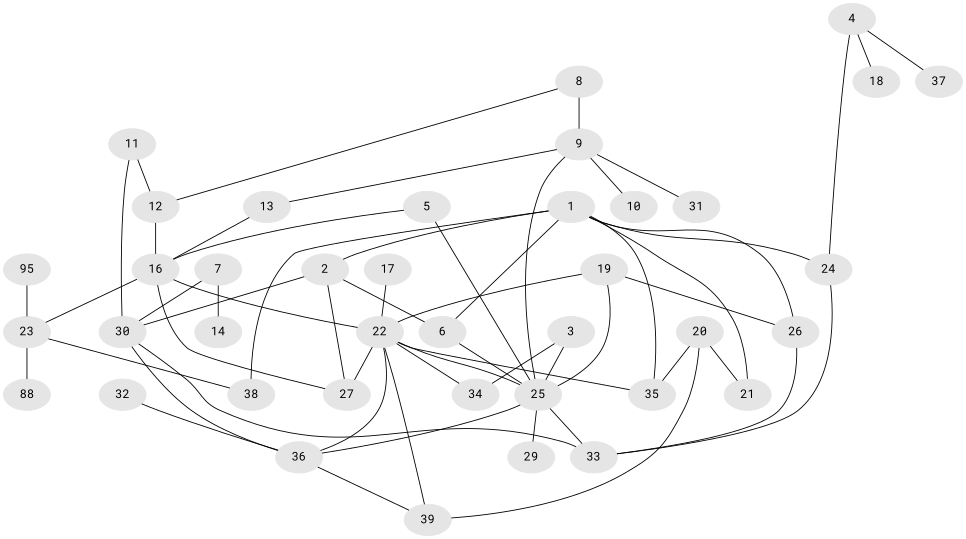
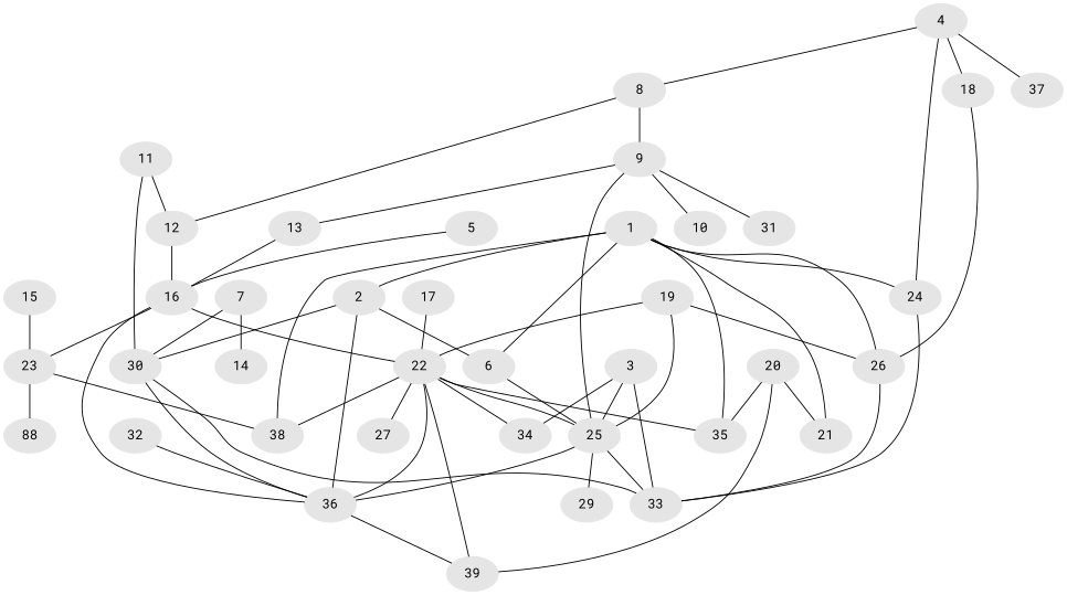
  graph {
    fontname="Roboto Mono"
    node [color=gray90 fontname="Roboto Mono" style=filled]
    edge [fontname="Roboto Mono" weight=1.0]
    1
    2
    6
    21
    24
    26
    35
    38
    30
    36
    25
    33
    39
    3
    34
    29
    4
    8
    18
    37
    9
    12
    5
    16
    23
    22
    7
    14
    10
    13
    31
    11
-   15 [label=95]
+   15
    n34 [label=88]
    27
    17
    19
    20
    32
    1 -- 2
    1 -- 6
    1 -- 21
    1 -- 24
    1 -- 26
    1 -- 35
    1 -- 38
    2 -- 6
    2 -- 30
-   2 -- 27
+   2 -- 36
    6 -- 25
    24 -- 33
    26 -- 33
    30 -- 36
    30 -- 33
    36 -- 39
    25 -- 36
    25 -- 33
    25 -- 29
    3 -- 25
+   3 -- 33
    3 -- 34
    4 -- 24
+   4 -- 8
    4 -- 18
    4 -- 37
    8 -- 9
    8 -- 12
+   18 -- 26
    9 -- 25
    9 -- 10
    9 -- 13
    9 -- 31
    12 -- 16
-   5 -- 25
    5 -- 16
-   16 -- 27
+   16 -- 36
    16 -- 23
    16 -- 22
    23 -- 38
    23 -- n34
    22 -- 35
+   22 -- 38
    22 -- 36
    22 -- 25
    22 -- 39
    22 -- 34
    22 -- 27
    7 -- 30
    7 -- 14
    13 -- 16
    11 -- 30
    11 -- 12
    15 -- 23
    17 -- 22
    19 -- 26
    19 -- 25 [weight=2.0]
    19 -- 22
    20 -- 21
    20 -- 35
    20 -- 39
    32 -- 36
  }
